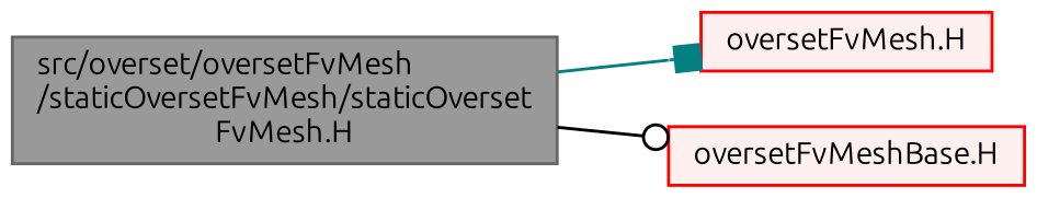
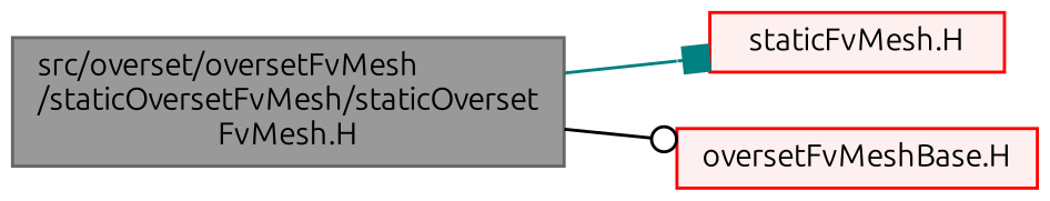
  digraph {
    rankdir=LR
    fontname=Ubuntu
    node [color=red fillcolor="#FFF0F0" fontname=Ubuntu fontsize=10 shape=box style=filled]
    edge [fontname=Ubuntu fontsize=10 labelfontname=Helvetica labelfontsize=10 style=solid]
    n1 [color=gray40 fillcolor=grey60 fontcolor=black height=0.2 label="src/overset/oversetFvMesh\l/staticOversetFvMesh/staticOverset\lFvMesh.H" width=0.4]
-   n2 [height=0.2 label="oversetFvMesh.H" width=0.4]
+   n2 [height=0.2 label="staticFvMesh.H" width=0.4]
    n3 [height=0.2 label="oversetFvMeshBase.H" width=0.4]
    n1 -> n2 [color=teal arrowhead=box]
    n1 -> n3 [color=black arrowhead=odot]
  }
